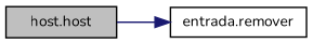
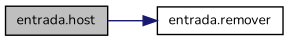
  digraph {
    rankdir=LR
    fontname=Nunito
    node [color=black fontname=Nunito fontsize=10 shape=record style=filled]
-   n1 [fillcolor=grey75 fontcolor=black height=0.2 label="host.host" width=0.4]
+   n1 [fillcolor=grey75 fontcolor=black height=0.2 label="entrada.host" width=0.4]
    n2 [fillcolor=white height=0.2 label="entrada.remover" width=0.4]
    n1 -> n2 [color=midnightblue fontname=Nunito fontsize=10 labelfontname=Helvetica labelfontsize=10 style=solid]
  }
